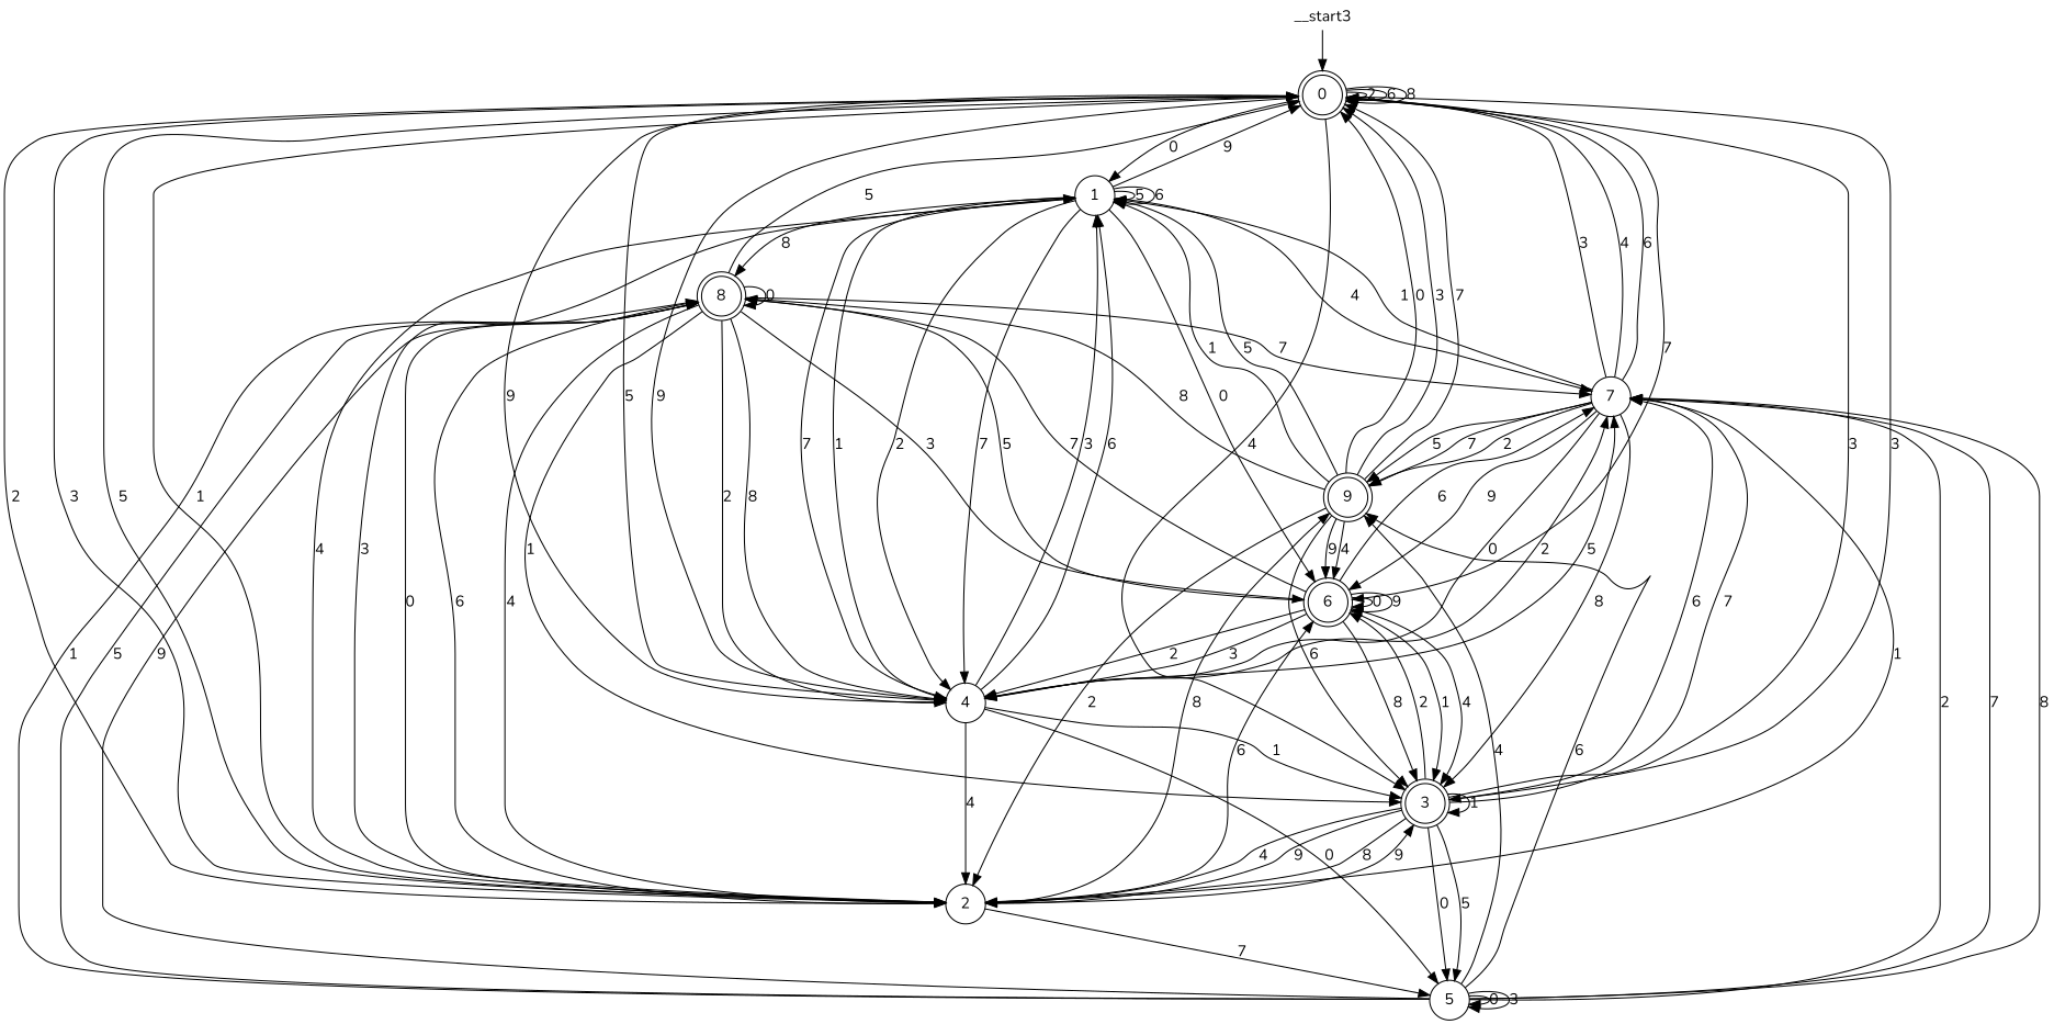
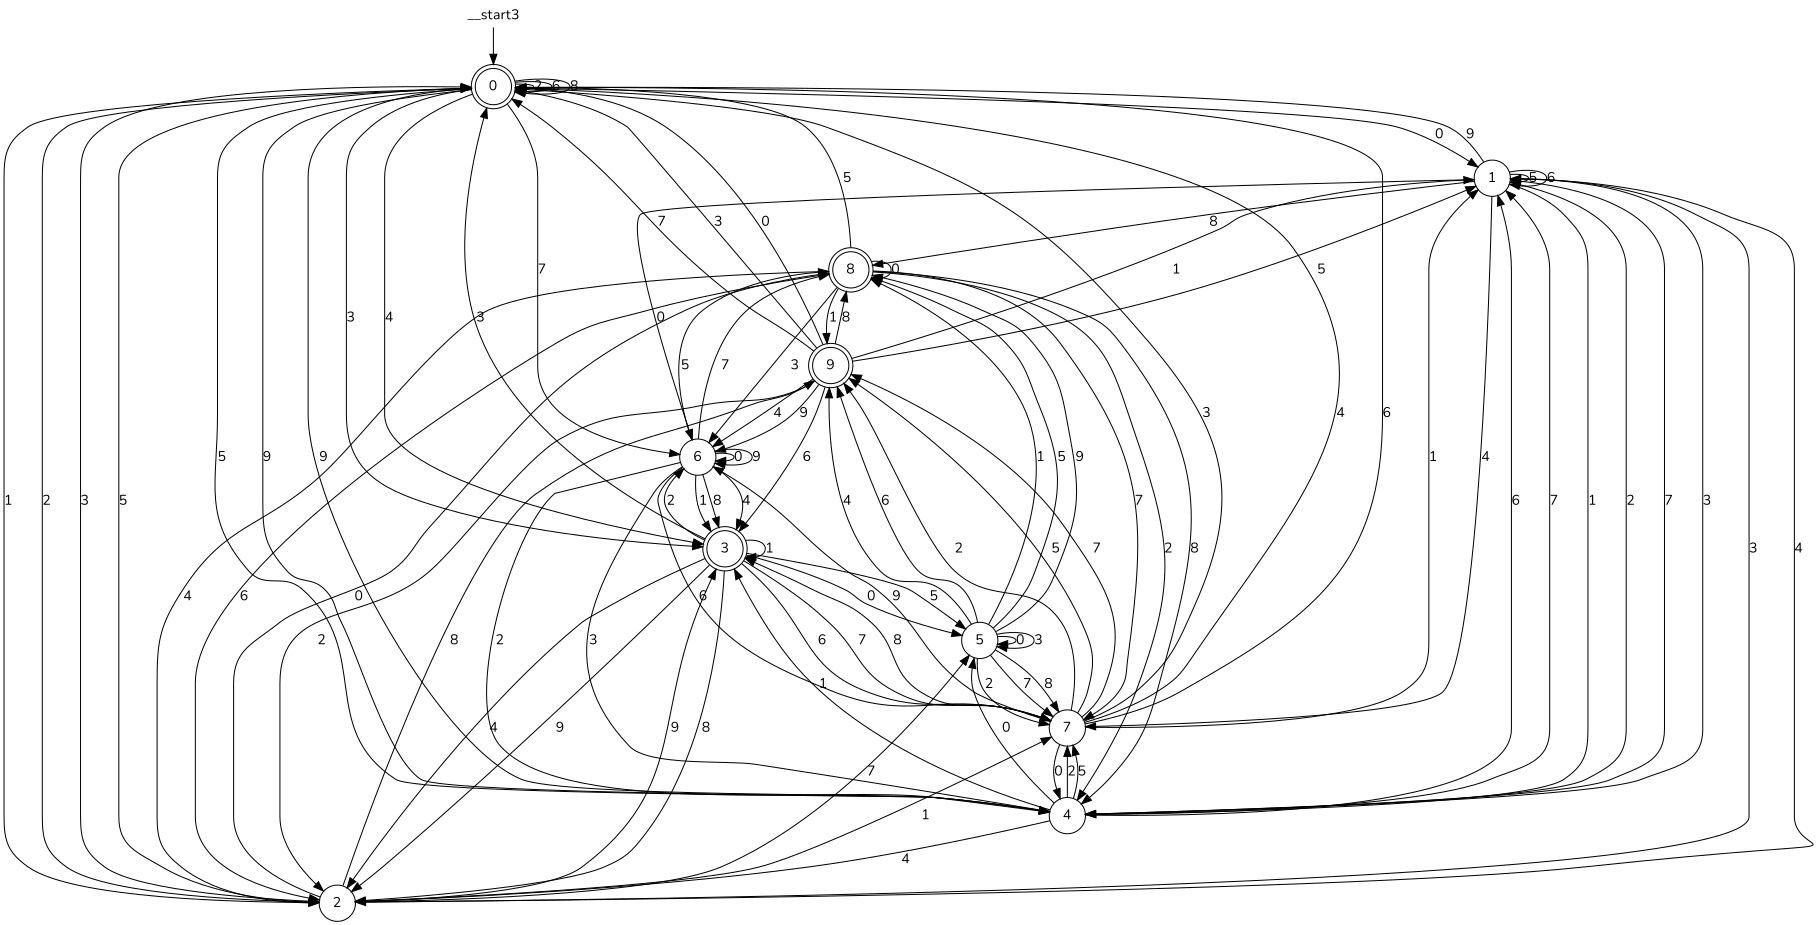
  digraph {
    fontname=Nunito
    node [fontname=Nunito shape=circle]
    edge [fontname=Nunito]
    n1 [label=0 shape=doublecircle]
    n2 [label=1]
    n3 [label=2]
    n4 [label=3 shape=doublecircle]
    n5 [label=4]
-   n6 [label=6 shape=doublecircle]
+   n6 [label=6]
    n7 [label=7]
    n8 [label=8 shape=doublecircle]
    n9 [label=5]
    n10 [label=9 shape=doublecircle]
    n11 [height=0 label=__start3 shape=none width=0]
    n1 -> n1 [label=2]
    n1 -> n1 [label=6]
    n1 -> n1 [label=8]
    n1 -> n2 [label=0]
    n1 -> n3 [label=1]
    n1 -> n4 [label=3]
    n1 -> n4 [label=4]
    n1 -> n5 [label=5]
    n1 -> n5 [label=9]
    n1 -> n6 [label=7]
    n2 -> n1 [label=9]
    n2 -> n2 [label=5]
    n2 -> n2 [label=6]
    n2 -> n3 [label=3]
    n2 -> n5 [label=1]
    n2 -> n5 [label=2]
    n2 -> n5 [label=7]
    n2 -> n6 [label=0]
    n2 -> n7 [label=4]
    n2 -> n8 [label=8]
    n3 -> n1 [label=2]
    n3 -> n1 [label=3]
    n3 -> n1 [label=5]
    n3 -> n2 [label=4]
    n3 -> n4 [label=9]
-   n3 -> n6 [label=6]
    n3 -> n7 [label=1]
    n3 -> n8 [label=0]
    n3 -> n9 [label=7]
    n3 -> n10 [label=8]
    n4 -> n1 [label=3]
    n4 -> n3 [label=4]
    n4 -> n3 [label=8]
    n4 -> n3 [label=9]
    n4 -> n4 [label=1]
    n4 -> n6 [label=2]
    n4 -> n7 [label=6]
    n4 -> n7 [label=7]
    n4 -> n9 [label=0]
    n4 -> n9 [label=5]
    n5 -> n1 [label=9]
    n5 -> n2 [label=3]
    n5 -> n2 [label=6]
    n5 -> n2 [label=7]
    n5 -> n3 [label=4]
    n5 -> n4 [label=1]
    n5 -> n7 [label=2]
    n5 -> n7 [label=5]
    n5 -> n9 [label=0]
    n6 -> n4 [label=1]
    n6 -> n4 [label=4]
    n6 -> n4 [label=8]
    n6 -> n5 [label=2]
    n6 -> n5 [label=3]
    n6 -> n6 [label=0]
    n6 -> n6 [label=9]
    n6 -> n7 [label=6]
    n6 -> n8 [label=5]
    n6 -> n8 [label=7]
    n7 -> n1 [label=3]
    n7 -> n1 [label=4]
    n7 -> n1 [label=6]
    n7 -> n2 [label=1]
    n7 -> n4 [label=8]
    n7 -> n5 [label=0]
    n7 -> n6 [label=9]
    n7 -> n10 [label=2]
    n7 -> n10 [label=5]
    n7 -> n10 [label=7]
    n8 -> n1 [label=5]
    n8 -> n3 [label=4]
    n8 -> n3 [label=6]
    n8 -> n5 [label=2]
    n8 -> n5 [label=8]
    n8 -> n6 [label=3]
    n8 -> n7 [label=7]
    n8 -> n8 [label=0]
-   n8 -> n4 [label=1]
+   n8 -> n10 [label=1]
    n9 -> n7 [label=2]
    n9 -> n7 [label=7]
    n9 -> n7 [label=8]
    n9 -> n8 [label=1]
    n9 -> n8 [label=5]
    n9 -> n8 [label=9]
    n9 -> n9 [label=0]
    n9 -> n9 [label=3]
    n9 -> n10 [label=4]
    n9 -> n10 [label=6]
    n10 -> n1 [label=0]
    n10 -> n1 [label=3]
    n10 -> n1 [label=7]
    n10 -> n2 [label=1]
    n10 -> n2 [label=5]
    n10 -> n3 [label=2]
    n10 -> n4 [label=6]
    n10 -> n6 [label=4]
    n10 -> n6 [label=9]
    n10 -> n8 [label=8]
    n11 -> n1
  }
